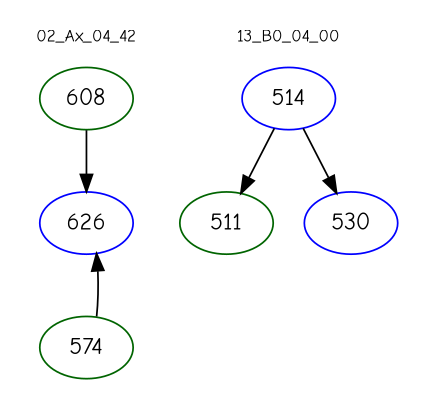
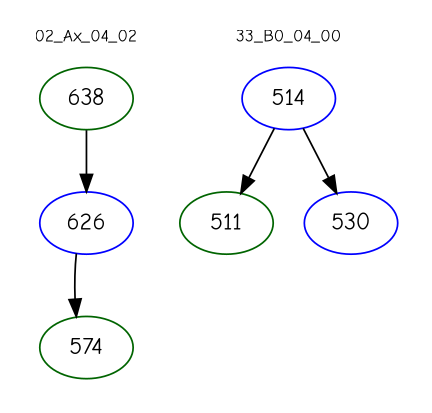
  digraph {
    fontname="Comic Neue"
    node [color=darkgreen fontname="Comic Neue"]
    edge [color=black fontname="Comic Neue"]
-   n1 [label=608]
+   n1 [label=638]
    n2 [color=blue label=626]
    n3 [label=574]
    n4 [label=511]
    n5 [color=blue label=514]
    n6 [color=blue label=530]
    subgraph cluster_1 {
      color=white
      fontsize=10
-     label="02_Ax_04_42"
+     label="02_Ax_04_02"
      n1
      n2
      n3
    }
    subgraph cluster_2 {
      color=white
      fontsize=10
-     label="13_B0_04_00"
+     label="33_B0_04_00"
      n4
      n5
      n6
    }
    n1 -> n2
-   n3 -> n2
+   n2 -> n3
    n5 -> n4
    n5 -> n6
  }
